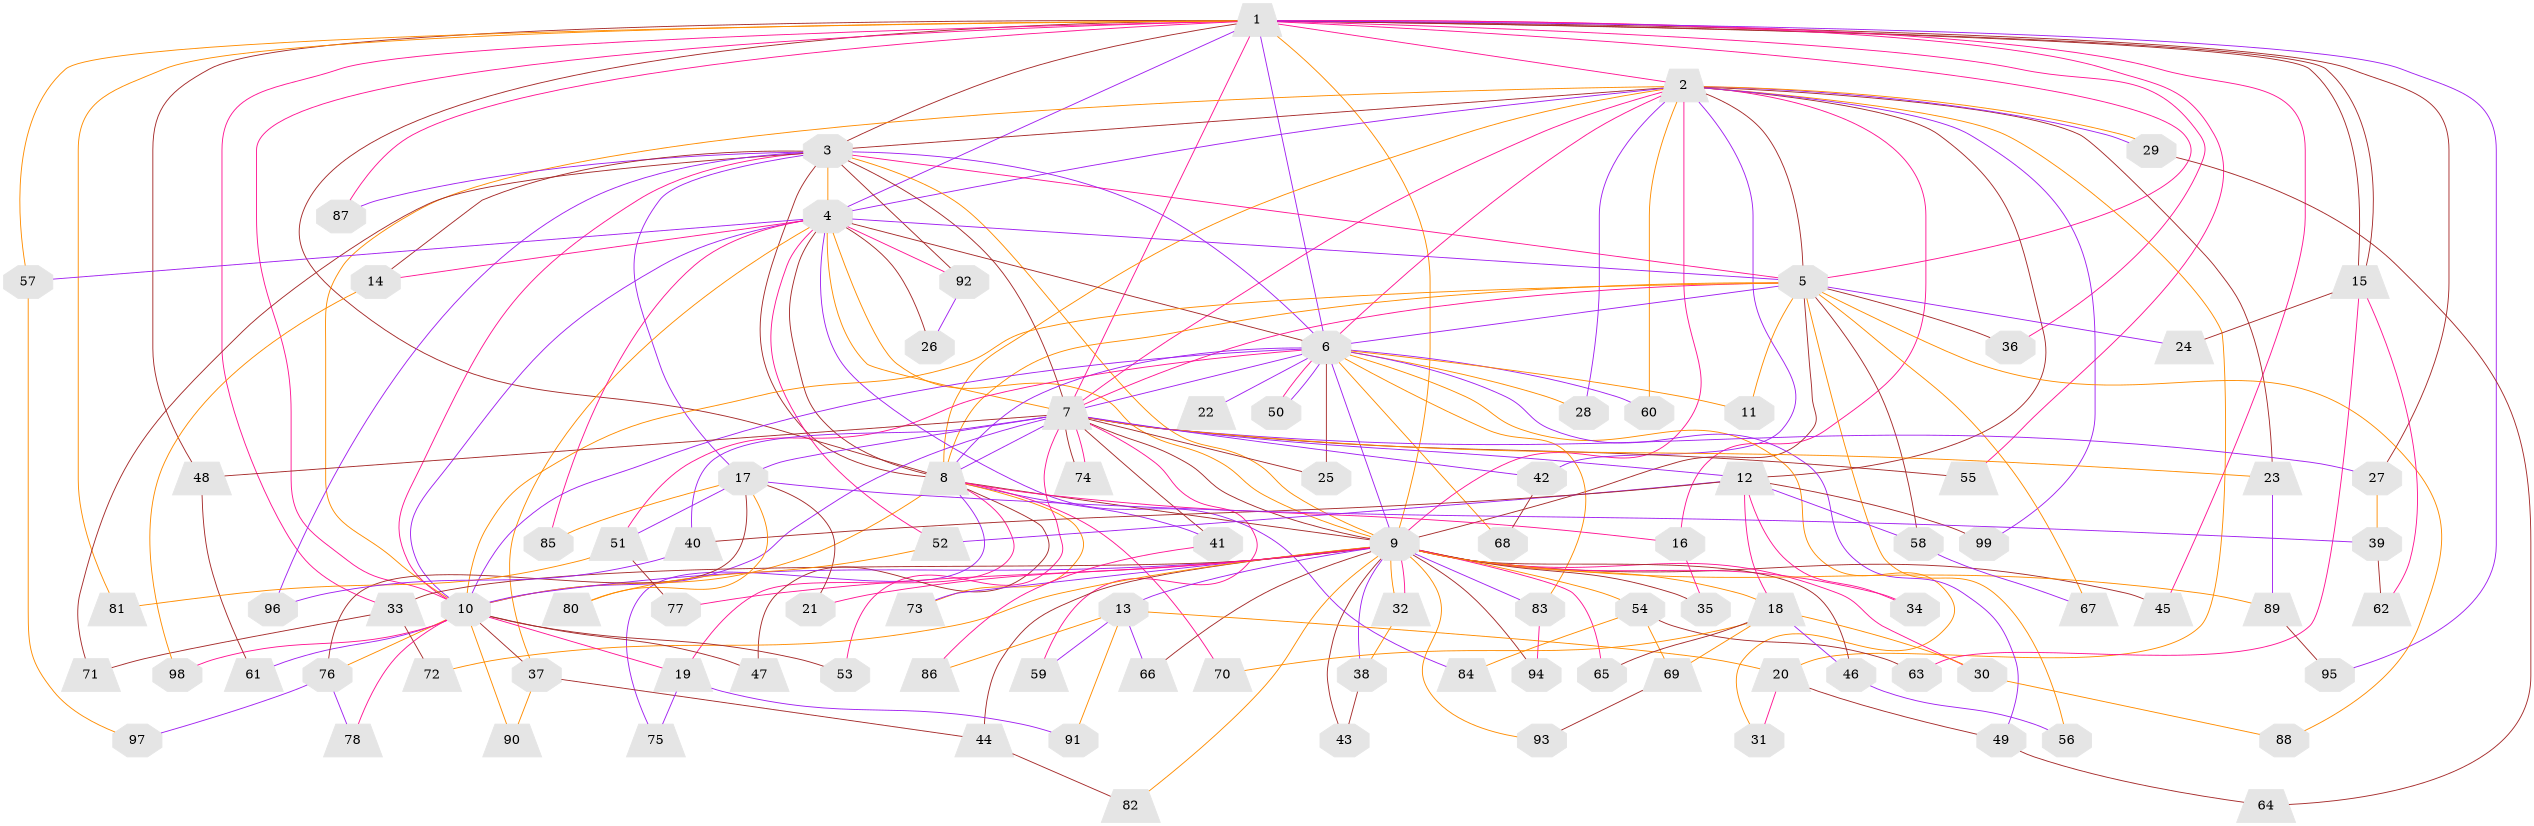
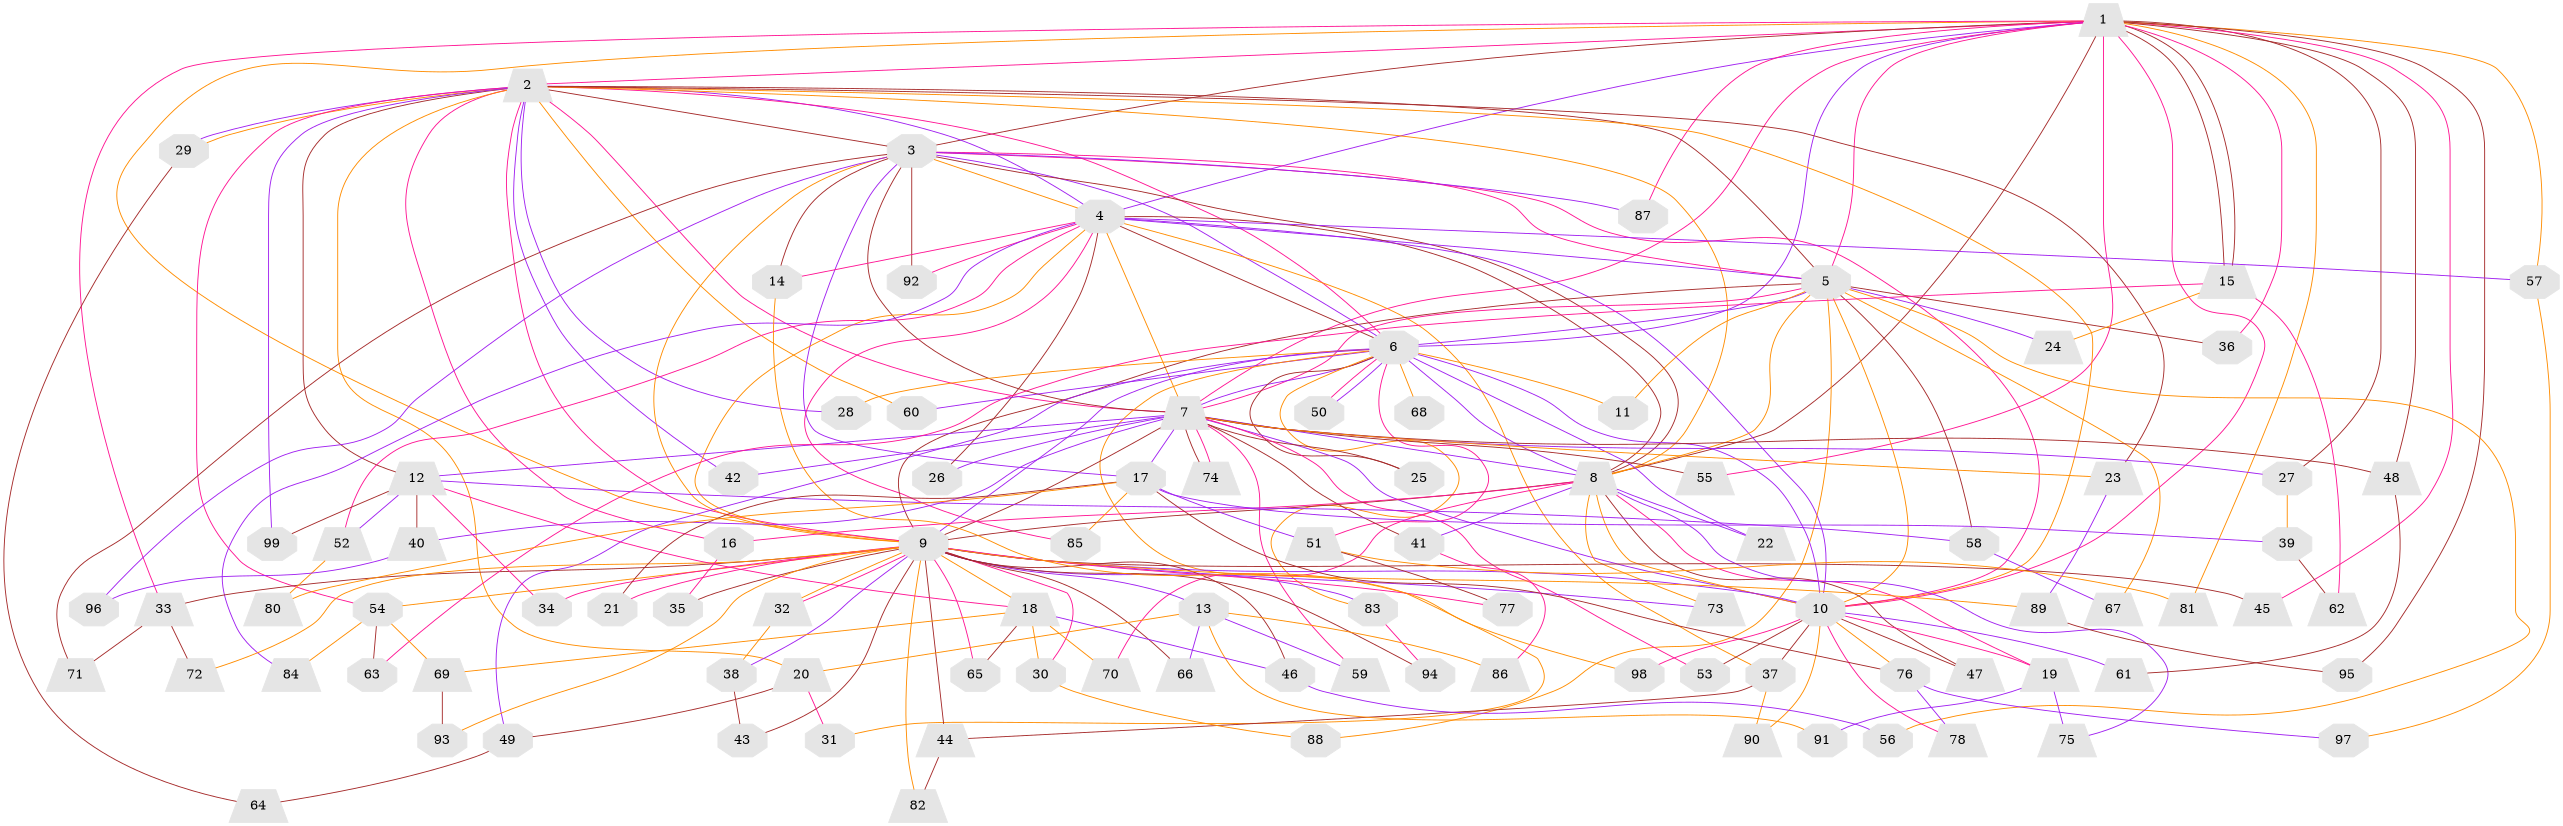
  graph {
    node [color=gray90 shape=octagon style=filled]
    edge [color=brown]
    1 [shape=trapezium]
    2 [shape=trapezium]
    3
    4
    5
    6
    7 [shape=trapezium]
    8 [shape=trapezium]
    9
    10
    15 [shape=trapezium]
    27
    33 [shape=trapezium]
    36
    45 [shape=trapezium]
    48 [shape=trapezium]
    55 [shape=trapezium]
    57
    81 [shape=trapezium]
    87
    95
    12 [shape=trapezium]
    16
    20 [shape=trapezium]
    23 [shape=trapezium]
    28
    29
    42
    54
    60
    n31 [label=99]
    14
    17
    71 [shape=trapezium]
    92
    96
    26
    37
    52 [shape=trapezium]
    84 [shape=trapezium]
    85
    11
    24 [shape=trapezium]
    56
    58
    67 [shape=trapezium]
    88
    22 [shape=trapezium]
    25
    31
    49
    50
    51 [shape=trapezium]
    68
    83
    40 [shape=trapezium]
    41
    53
    59 [shape=trapezium]
    74 [shape=trapezium]
    19 [shape=trapezium]
    47 [shape=trapezium]
    70 [shape=trapezium]
    73 [shape=trapezium]
    75 [shape=trapezium]
    13
    18 [shape=trapezium]
    21
    30
    32 [shape=trapezium]
    34
    35
    38
    43
    44 [shape=trapezium]
    46
    65
    66 [shape=trapezium]
    72 [shape=trapezium]
    77
    82 [shape=trapezium]
    89 [shape=trapezium]
    93
    94
    61 [shape=trapezium]
    76
    78 [shape=trapezium]
    90 [shape=trapezium]
    98
    62 [shape=trapezium]
    63
    39
    97
    64 [shape=trapezium]
    69 [shape=trapezium]
    80 [shape=trapezium]
    86 [shape=trapezium]
    91
    1 -- 2 [color=deeppink]
    1 -- 3
    1 -- 4 [color=purple]
    1 -- 5 [color=deeppink]
    1 -- 6 [color=purple]
    1 -- 7 [color=deeppink]
    1 -- 8
    1 -- 9 [color=darkorange]
    1 -- 10 [color=deeppink]
    1 -- 15
    1 -- 15
    1 -- 27
    1 -- 33 [color=deeppink]
    1 -- 36 [color=deeppink]
    1 -- 45 [color=deeppink]
    1 -- 48
    1 -- 55 [color=deeppink]
    1 -- 57 [color=darkorange]
    1 -- 81 [color=darkorange]
    1 -- 87 [color=deeppink]
-   1 -- 95 [color=purple]
+   1 -- 95
    2 -- 3
    2 -- 4 [color=purple]
    2 -- 5
    2 -- 6 [color=deeppink]
    2 -- 7 [color=deeppink]
    2 -- 8 [color=darkorange]
    2 -- 9 [color=deeppink]
    2 -- 10 [color=darkorange]
    2 -- 12
    2 -- 16 [color=deeppink]
    2 -- 20 [color=darkorange]
    2 -- 23
    2 -- 28 [color=purple]
    2 -- 29 [color=purple]
    2 -- 29 [color=darkorange]
    2 -- 42 [color=purple]
+   2 -- 54 [color=deeppink]
    2 -- 60 [color=darkorange]
    2 -- n31 [color=purple]
    3 -- 4 [color=darkorange]
    3 -- 5 [color=deeppink]
    3 -- 6 [color=purple]
    3 -- 7
    3 -- 8
    3 -- 9 [color=darkorange]
    3 -- 10 [color=deeppink]
    3 -- 87 [color=purple]
    3 -- 14
    3 -- 17 [color=purple]
    3 -- 71
    3 -- 92
    3 -- 96 [color=purple]
    4 -- 5 [color=purple]
    4 -- 6
    4 -- 7 [color=darkorange]
    4 -- 8
    4 -- 9 [color=darkorange]
    4 -- 10 [color=purple]
    4 -- 57 [color=purple]
    4 -- 14 [color=deeppink]
    4 -- 92 [color=deeppink]
    4 -- 26
    4 -- 37 [color=darkorange]
    4 -- 52 [color=deeppink]
    4 -- 84 [color=purple]
    4 -- 85 [color=deeppink]
    5 -- 6 [color=purple]
    5 -- 7 [color=deeppink]
    5 -- 8 [color=darkorange]
    5 -- 9
    5 -- 10 [color=darkorange]
    5 -- 36
    5 -- 11 [color=darkorange]
    5 -- 24 [color=purple]
    5 -- 56 [color=darkorange]
    5 -- 58
    5 -- 67 [color=darkorange]
    5 -- 88 [color=darkorange]
    6 -- 7 [color=purple]
    6 -- 8 [color=purple]
    6 -- 9 [color=purple]
    6 -- 10 [color=purple]
    6 -- 28 [color=darkorange]
    6 -- 60 [color=purple]
    6 -- 11 [color=darkorange]
    6 -- 22 [color=purple]
    6 -- 25
    6 -- 31 [color=darkorange]
    6 -- 49 [color=purple]
    6 -- 50 [color=deeppink]
    6 -- 50 [color=purple]
    6 -- 51 [color=deeppink]
    6 -- 68 [color=darkorange]
    6 -- 83 [color=darkorange]
    7 -- 8 [color=purple]
    7 -- 9
    7 -- 10 [color=purple]
    7 -- 27 [color=purple]
    7 -- 48
    7 -- 55
    7 -- 12 [color=purple]
    7 -- 23 [color=darkorange]
    7 -- 42 [color=purple]
    7 -- 17 [color=purple]
-   92 -- 26 [color=purple]
+   7 -- 26 [color=purple]
    7 -- 25
    7 -- 40 [color=purple]
    7 -- 41
    7 -- 53 [color=deeppink]
    7 -- 59 [color=deeppink]
    7 -- 74
    7 -- 74 [color=deeppink]
    8 -- 9
    8 -- 10 [color=darkorange]
    8 -- 16 [color=deeppink]
+   8 -- 22 [color=purple]
    8 -- 41 [color=purple]
    8 -- 19 [color=deeppink]
    8 -- 47
    8 -- 70 [color=deeppink]
    8 -- 73 [color=darkorange]
    8 -- 75 [color=purple]
    9 -- 10 [color=purple]
    9 -- 33
    9 -- 45
    9 -- 54 [color=darkorange]
    9 -- 83 [color=purple]
    9 -- 73 [color=purple]
    9 -- 13 [color=purple]
    9 -- 18 [color=darkorange]
    9 -- 21 [color=deeppink]
    9 -- 30 [color=deeppink]
    9 -- 32 [color=darkorange]
    9 -- 32 [color=deeppink]
    9 -- 34 [color=deeppink]
    9 -- 35
    9 -- 38 [color=purple]
    9 -- 43
    9 -- 44
    9 -- 46
    9 -- 65 [color=deeppink]
    9 -- 66
    9 -- 72 [color=darkorange]
    9 -- 77 [color=deeppink]
    9 -- 82 [color=darkorange]
    9 -- 89 [color=darkorange]
    9 -- 93 [color=darkorange]
    9 -- 94
    10 -- 37
    10 -- 53
    10 -- 19 [color=deeppink]
    10 -- 47
    10 -- 61 [color=purple]
    10 -- 76 [color=darkorange]
    10 -- 78 [color=deeppink]
    10 -- 90 [color=darkorange]
    10 -- 98 [color=deeppink]
-   15 -- 24
+   15 -- 24 [color=darkorange]
    15 -- 62 [color=deeppink]
    15 -- 63 [color=deeppink]
    27 -- 39 [color=darkorange]
    33 -- 71
    33 -- 72
    48 -- 61
    57 -- 97 [color=darkorange]
    12 -- n31
    12 -- 52 [color=purple]
    12 -- 58 [color=purple]
    12 -- 40
    12 -- 18 [color=deeppink]
    12 -- 34 [color=deeppink]
    16 -- 35 [color=deeppink]
    20 -- 31 [color=deeppink]
    20 -- 49
    23 -- 89 [color=purple]
    29 -- 64
-   42 -- 68
    54 -- 84 [color=darkorange]
    54 -- 63
    54 -- 69 [color=darkorange]
    14 -- 98 [color=darkorange]
    17 -- 85 [color=darkorange]
    17 -- 51 [color=purple]
    17 -- 21
    17 -- 76
    17 -- 39 [color=purple]
    17 -- 80 [color=darkorange]
    37 -- 44
    37 -- 90 [color=darkorange]
    52 -- 80 [color=darkorange]
    58 -- 67 [color=purple]
    49 -- 64
    51 -- 81 [color=darkorange]
    51 -- 77
    83 -- 94 [color=deeppink]
    40 -- 96 [color=purple]
    41 -- 86 [color=deeppink]
    19 -- 75 [color=purple]
    19 -- 91 [color=purple]
    13 -- 20 [color=darkorange]
    13 -- 59 [color=purple]
    13 -- 66 [color=purple]
    13 -- 86 [color=darkorange]
    13 -- 91 [color=darkorange]
    18 -- 70 [color=darkorange]
    18 -- 30 [color=darkorange]
    18 -- 46 [color=purple]
    18 -- 65
    18 -- 69 [color=darkorange]
    30 -- 88 [color=darkorange]
    32 -- 38 [color=darkorange]
    38 -- 43
    44 -- 82
    46 -- 56 [color=purple]
    89 -- 95
    76 -- 78 [color=purple]
    76 -- 97 [color=purple]
    39 -- 62
    69 -- 93
  }
